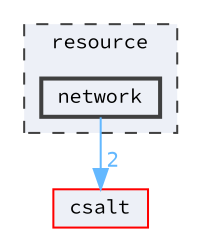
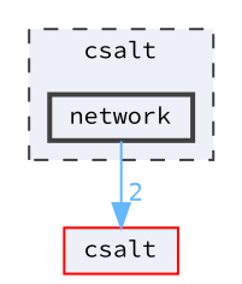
  digraph {
    compound=true
    fontname="Source Code Pro"
    node [fillcolor="#edf0f7" fontname="Source Code Pro" fontsize=10 shape=box]
    n1 [color=grey25 height=0.2 label=network style="filled,bold" width=0.4]
    n2 [color=red height=0.2 label=csalt style=filled width=0.4]
    subgraph cluster_1 {
      bgcolor="#edf0f7"
      fontsize=10
-     label=resource
+     label=csalt
      pencolor=grey25
      style="filled,dashed"
      n1
    }
    n1 -> n2 [color=steelblue1 fontcolor=steelblue1 fontname="Source Code Pro" fontsize=10 headlabel=2 labeldistance=1.5 labelfontname=Helvetica labelfontsize=10]
  }
